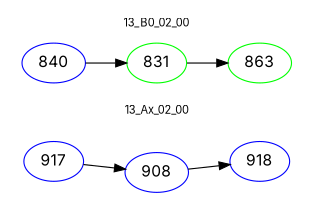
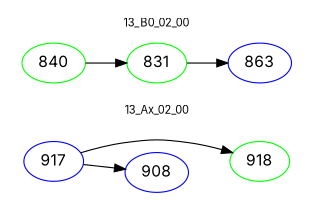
  digraph {
    fontname=Inter
    rankdir=LR
    node [color=blue fontname=Inter]
    edge [color=black fontname=Inter]
    n1 [label=917]
    n2 [label=908]
-   n3 [label=918]
-   n4 [label=840]
+   n3 [color=green label=918]
+   n4 [color=green label=840]
    n5 [color=green label=831]
-   n6 [color=green label=863]
+   n6 [label=863]
    subgraph cluster_1 {
      color=white
      fontsize=10
      label="13_Ax_02_00"
      n1
      n2
      n3
    }
    subgraph cluster_2 {
      color=white
      fontsize=10
      label="13_B0_02_00"
      n4
      n5
      n6
    }
    n1 -> n2
-   n2 -> n3
+   n1 -> n3
    n4 -> n5
    n5 -> n6
  }
